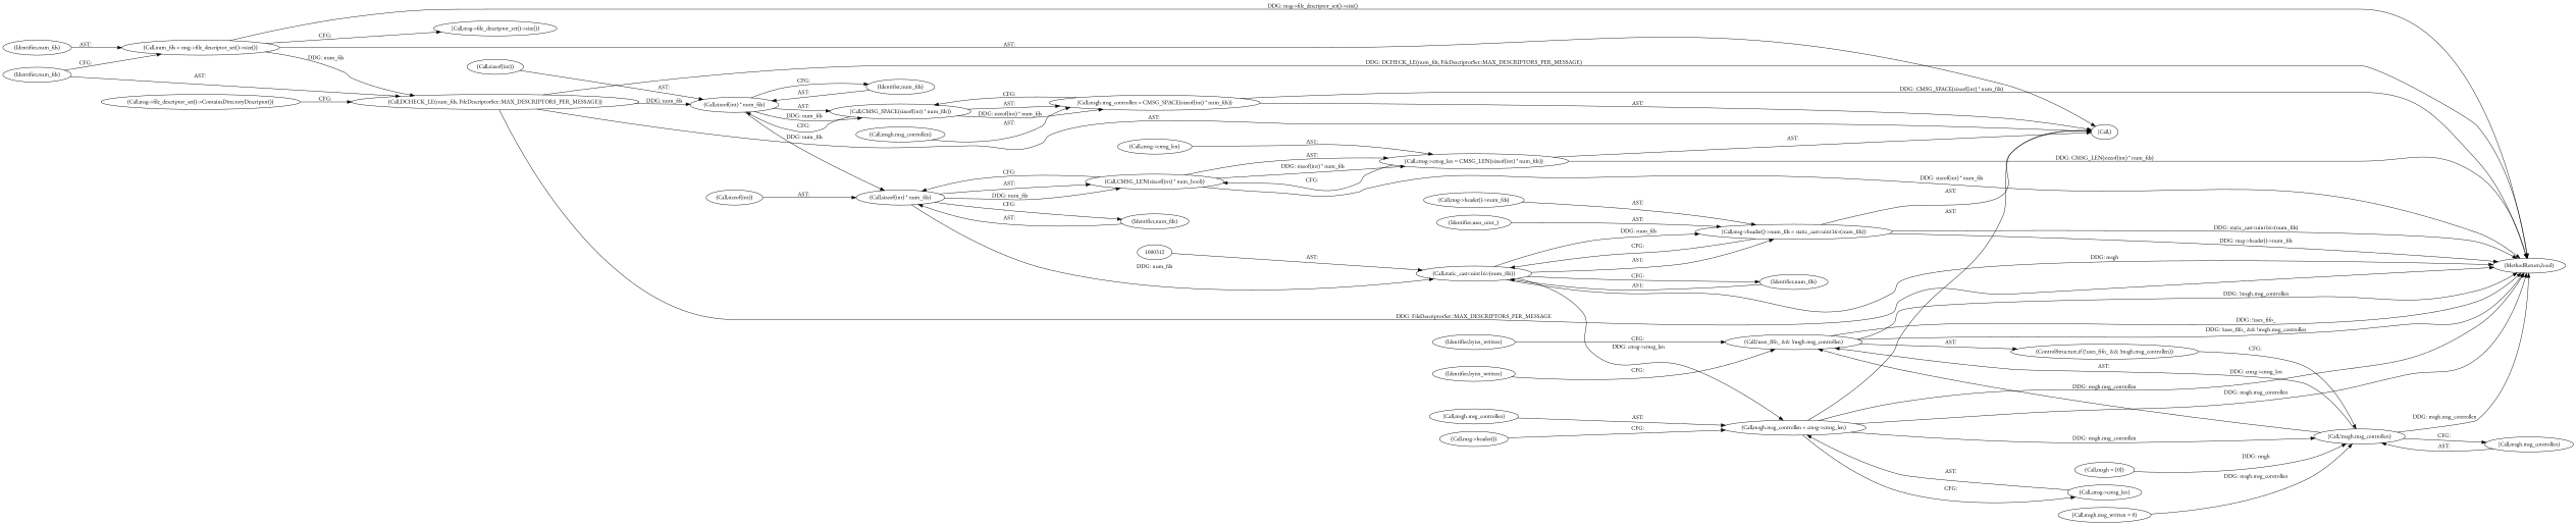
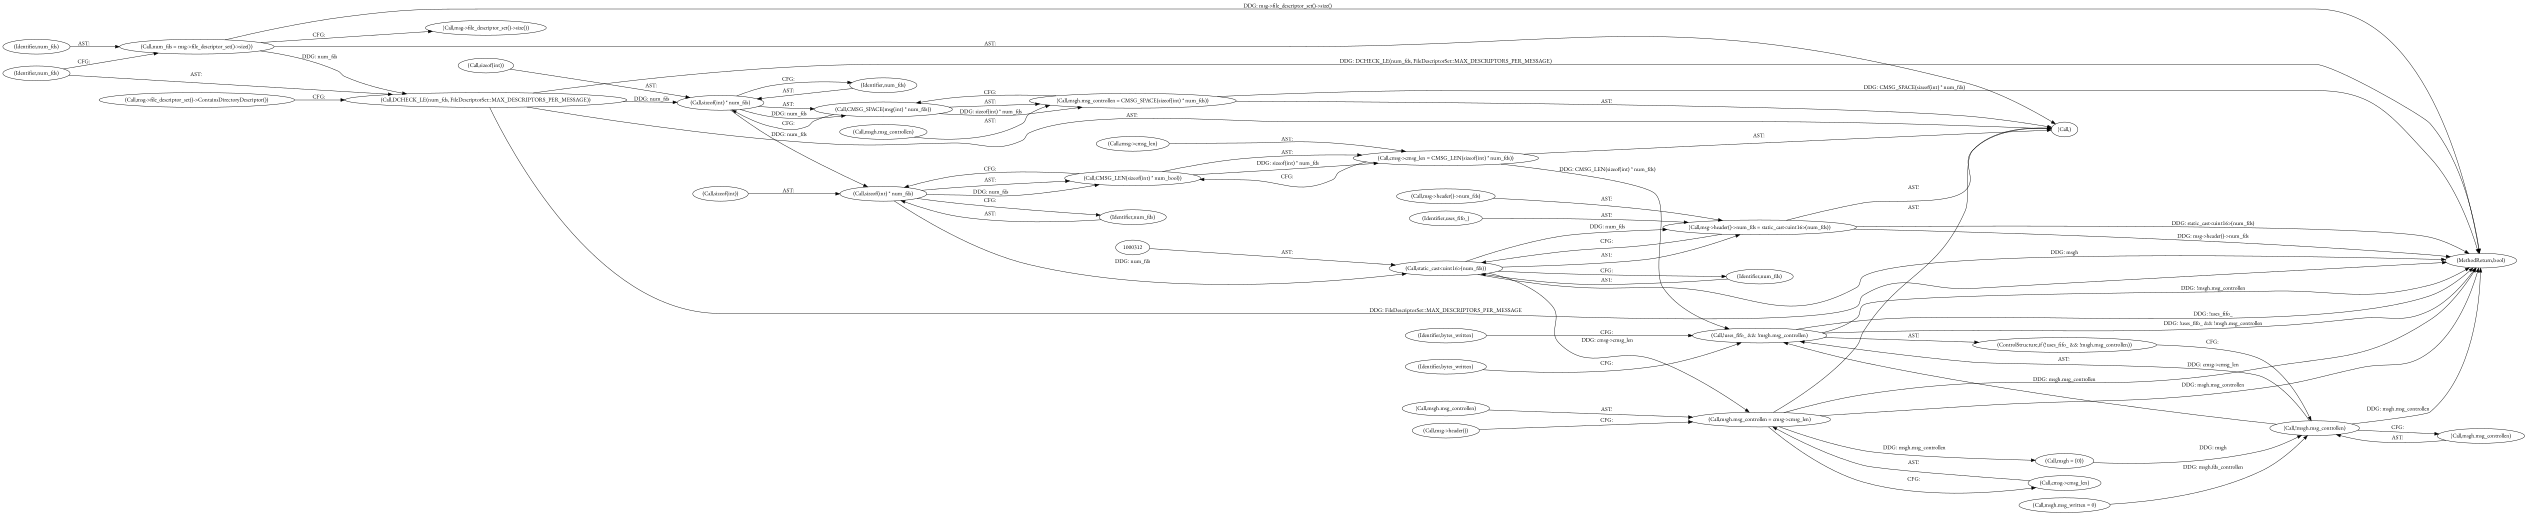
  digraph {
    fontname="EB Garamond"
    rankdir=LR
    node [fontname="EB Garamond"]
    edge [fontname="EB Garamond"]
    n1 [label="(Call,sizeof(int) * num_fds)"]
-   n2 [label="(Call,CMSG_SPACE(sizeof(int) * num_fds))"]
+   n2 [label="(Call,CMSG_SPACE(msg(int) * num_fds))"]
    n3 [label="(Call,sizeof(int) * num_fds)"]
    n4 [label="(Identifier,num_fds)"]
    n5 [label="(Call,msgh.msg_controllen = CMSG_SPACE(sizeof(int) * num_fds))"]
    n6 [label="(Call,CMSG_LEN(sizeof(int) * num_bool))"]
    n7 [label="(Call,static_cast<uint16>(num_fds))"]
    n8 [label="(Identifier,num_fds)"]
    n9 [label="(Call,DCHECK_LE(num_fds, FileDescriptorSet::MAX_DESCRIPTORS_PER_MESSAGE))"]
    n10 [label="(MethodReturn,bool)"]
    n11 [label="(Call,)"]
    n12 [label="(Call,num_fds = msg->file_descriptor_set()->size())"]
    n13 [label="(Call,msg->file_descriptor_set()->size())"]
    n14 [label="(Call,cmsg->cmsg_len = CMSG_LEN(sizeof(int) * num_fds))"]
    n15 [label="(Call,msgh.msg_controllen = cmsg->cmsg_len)"]
    n16 [label="(Call,msg->header()->num_fds = static_cast<uint16>(num_fds))"]
    n17 [label="(Identifier,num_fds)"]
    n18 [label="(Call,!msgh.msg_controllen)"]
    n19 [label="(Call,cmsg->cmsg_len)"]
    n20 [label="(Call,!uses_fifo_ && !msgh.msg_controllen)"]
    n21 [label="(Call,msgh.msg_controllen)"]
    n22 [label="(ControlStructure,if (!uses_fifo_ && !msgh.msg_controllen))"]
    n23 [label="(Call,msg->file_descriptor_set()->ContainsDirectoryDescriptor())"]
    n24 [label="(Call,sizeof(int))"]
    n25 [label="(Identifier,bytes_written)"]
    n26 [label="(Call,msgh.msg_controllen)"]
    n27 [label="(Call,msgh.msg_written = 0)"]
    n28 [label="(Identifier,num_fds)"]
    n29 [label="(Call,cmsg->cmsg_len)"]
    n30 [label="(Call,msg->header()->num_fds)"]
    n31 [label="(Call,sizeof(int))"]
    n32 [label="(Identifier,bytes_written)"]
    n33 [label="(Call,msgh.msg_controllen)"]
    n34 [label="(Call,msg->header())"]
-   n35 [label="(Identifier,uses_uint_)"]
+   n35 [label="(Identifier,uses_fifo_)"]
    n36 [label="(Call,msgh = {0})"]
    n37 [label="(Identifier,num_fds)"]
    1000312
    n1 -> n2 [label="AST: "]
    n1 -> n2 [label="DDG: num_fds"]
    n1 -> n3 [label="DDG: num_fds"]
    n1 -> n4 [label="CFG: "]
    n2 -> n1 [label="CFG: "]
    n2 -> n5 [label="AST: "]
    n2 -> n5 [label="DDG: sizeof(int) * num_fds"]
    n3 -> n6 [label="AST: "]
    n3 -> n6 [label="DDG: num_fds"]
    n3 -> n7 [label="DDG: num_fds"]
    n3 -> n8 [label="CFG: "]
    n4 -> n1 [label="AST: "]
    n5 -> n2 [label="CFG: "]
    n5 -> n10 [label="DDG: CMSG_SPACE(sizeof(int) * num_fds)"]
    n5 -> n11 [label="AST: "]
    n6 -> n3 [label="CFG: "]
-   n6 -> n10 [label="DDG: sizeof(int) * num_fds"]
    n6 -> n14 [label="AST: "]
    n6 -> n14 [label="DDG: sizeof(int) * num_fds"]
    n7 -> n10 [label="DDG: msgh"]
    n7 -> n15 [label="DDG: cmsg->cmsg_len"]
    n7 -> n16 [label="AST: "]
    n7 -> n16 [label="DDG: num_fds"]
    n7 -> n17 [label="CFG: "]
    n8 -> n3 [label="AST: "]
    n9 -> n1 [label="DDG: num_fds"]
    n9 -> n10 [label="DDG: DCHECK_LE(num_fds, FileDescriptorSet::MAX_DESCRIPTORS_PER_MESSAGE)"]
    n9 -> n10 [label="DDG: FileDescriptorSet::MAX_DESCRIPTORS_PER_MESSAGE"]
    n9 -> n11 [label="AST: "]
    n12 -> n9 [label="DDG: num_fds"]
    n12 -> n10 [label="DDG: msg->file_descriptor_set()->size()"]
    n12 -> n11 [label="AST: "]
    n12 -> n13 [label="CFG: "]
    n14 -> n6 [label="CFG: "]
-   n14 -> n10 [label="DDG: CMSG_LEN(sizeof(int) * num_fds)"]
+   n14 -> n20 [label="DDG: CMSG_LEN(sizeof(int) * num_fds)"]
    n14 -> n11 [label="AST: "]
    n15 -> n10 [label="DDG: cmsg->cmsg_len"]
    n15 -> n10 [label="DDG: msgh.msg_controllen"]
    n15 -> n11 [label="AST: "]
-   n15 -> n18 [label="DDG: msgh.msg_controllen"]
+   n15 -> n36 [label="DDG: msgh.msg_controllen"]
    n15 -> n19 [label="CFG: "]
    n16 -> n7 [label="CFG: "]
    n16 -> n10 [label="DDG: static_cast<uint16>(num_fds)"]
    n16 -> n10 [label="DDG: msg->header()->num_fds"]
    n16 -> n11 [label="AST: "]
    n17 -> n7 [label="AST: "]
    n18 -> n10 [label="DDG: msgh.msg_controllen"]
    n18 -> n20 [label="AST: "]
    n18 -> n20 [label="DDG: msgh.msg_controllen"]
    n18 -> n21 [label="CFG: "]
    n19 -> n15 [label="AST: "]
    n20 -> n10 [label="DDG: !msgh.msg_controllen"]
    n20 -> n10 [label="DDG: !uses_fifo_"]
    n20 -> n10 [label="DDG: !uses_fifo_ && !msgh.msg_controllen"]
    n20 -> n22 [label="AST: "]
    n21 -> n18 [label="AST: "]
    n22 -> n18 [label="CFG: "]
    n23 -> n9 [label="CFG: "]
    n24 -> n1 [label="AST: "]
    n25 -> n20 [label="CFG: "]
    n26 -> n5 [label="AST: "]
-   n27 -> n18 [label="DDG: msgh.msg_controllen"]
+   n27 -> n18 [label="DDG: msgh.fds_controllen"]
    n28 -> n9 [label="AST: "]
    n28 -> n12 [label="CFG: "]
    n29 -> n14 [label="AST: "]
    n30 -> n16 [label="AST: "]
    n31 -> n3 [label="AST: "]
    n32 -> n20 [label="CFG: "]
    n33 -> n15 [label="AST: "]
    n34 -> n15 [label="CFG: "]
    n35 -> n16 [label="AST: "]
    n36 -> n18 [label="DDG: msgh"]
    n37 -> n12 [label="AST: "]
    1000312 -> n7 [label="AST: "]
  }
